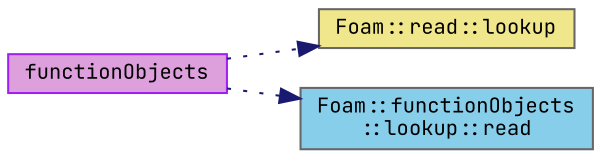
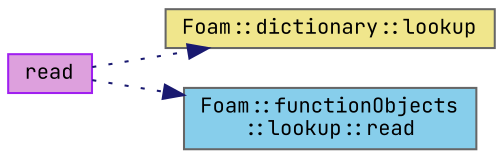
  digraph {
    fontname="JetBrains Mono"
    rankdir=LR
    node [color=gray40 fontname="JetBrains Mono" fontsize=10 shape=record style=filled]
    edge [color=midnightblue fontname="JetBrains Mono" fontsize=10 labelfontname=Helvetica labelfontsize=10 style=dotted]
-   n1 [color=purple fillcolor=plum fontcolor=black height=0.2 label=functionObjects width=0.4]
-   n2 [fillcolor=khaki height=0.2 label="Foam::read::lookup" width=0.4]
+   n1 [color=purple fillcolor=plum fontcolor=black height=0.2 label=read width=0.4]
+   n2 [fillcolor=khaki height=0.2 label="Foam::dictionary::lookup" width=0.4]
    n3 [fillcolor=skyblue height=0.2 label="Foam::functionObjects\l::lookup::read" width=0.4]
    n1 -> n2
    n1 -> n3
  }
